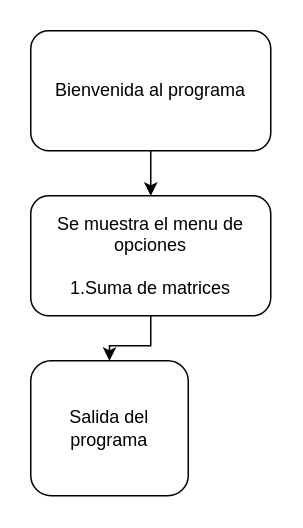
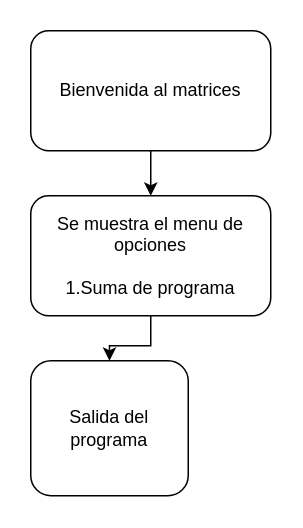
  <mxCell id="0" />
  <mxCell id="1" parent="0" />
  <mxCell id="2" style="edgeStyle=orthogonalEdgeStyle;rounded=0;orthogonalLoop=1;jettySize=auto;html=1;exitX=0.5;exitY=1;exitDx=0;exitDy=0;entryX=0.5;entryY=0;entryDx=0;entryDy=0;" edge="1" parent="1" source="3" target="5"><mxGeometry relative="1" as="geometry" /></mxCell>
- <mxCell id="3" value="Bienvenida al programa" style="rounded=1;whiteSpace=wrap;html=1;" vertex="1" parent="1"><mxGeometry x="20" y="20" width="160" height="80" as="geometry" /></mxCell>
+ <mxCell id="3" value="Bienvenida al matrices" style="rounded=1;whiteSpace=wrap;html=1;" vertex="1" parent="1"><mxGeometry x="20" y="20" width="160" height="80" as="geometry" /></mxCell>
  <mxCell id="4" style="edgeStyle=orthogonalEdgeStyle;rounded=0;orthogonalLoop=1;jettySize=auto;html=1;exitX=0.5;exitY=1;exitDx=0;exitDy=0;entryX=0.5;entryY=0;entryDx=0;entryDy=0;" edge="1" parent="1" source="5" target="6"><mxGeometry relative="1" as="geometry" /></mxCell>
- <mxCell id="5" value="Se muestra el menu de opciones&lt;div&gt;&lt;br&gt;&lt;/div&gt;&lt;div&gt;1.Suma de matrices&lt;/div&gt;" style="rounded=1;whiteSpace=wrap;html=1;" vertex="1" parent="1"><mxGeometry x="20" y="130" width="160" height="80" as="geometry" /></mxCell>
+ <mxCell id="5" value="Se muestra el menu de opciones&lt;div&gt;&lt;br&gt;&lt;/div&gt;&lt;div&gt;1.Suma de programa&lt;/div&gt;" style="rounded=1;whiteSpace=wrap;html=1;" vertex="1" parent="1"><mxGeometry x="20" y="130" width="160" height="80" as="geometry" /></mxCell>
  <mxCell id="6" value="Salida del programa" style="rounded=1;whiteSpace=wrap;html=1;" vertex="1" parent="1"><mxGeometry x="20" y="240" width="105" height="90" as="geometry" /></mxCell>
